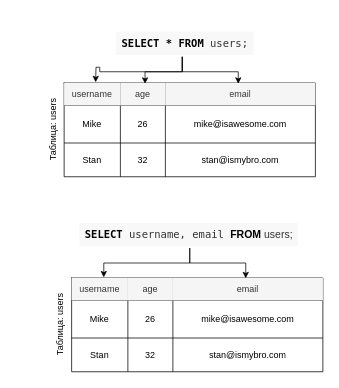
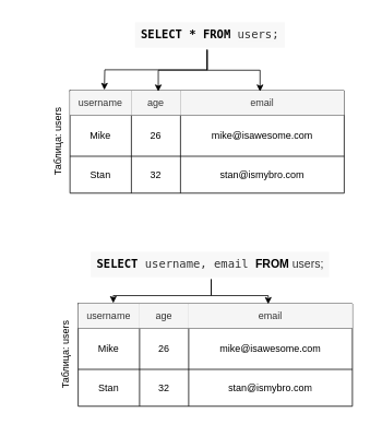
  <mxCell id="0" />
  <mxCell id="1" parent="0" />
  <mxCell id="2" value="Таблица: users" style="text;html=1;align=center;verticalAlign=middle;resizable=0;points=[];autosize=1;rotation=-90;" vertex="1" parent="1"><mxGeometry x="20" y="162.5" width="100" height="20" as="geometry" /></mxCell>
  <mxCell id="3" value="" style="shape=table;html=1;whiteSpace=wrap;startSize=0;container=1;collapsible=0;childLayout=tableLayout;" vertex="1" parent="1"><mxGeometry x="85" y="110" width="335" height="125" as="geometry" /></mxCell>
  <mxCell id="4" value="" style="shape=partialRectangle;html=1;whiteSpace=wrap;collapsible=0;dropTarget=0;pointerEvents=0;fillColor=none;top=0;left=0;bottom=0;right=0;points=[[0,0.5],[1,0.5]];portConstraint=eastwest;" vertex="1" parent="3"><mxGeometry width="335" height="30" as="geometry" /></mxCell>
  <mxCell id="5" value="username" style="shape=partialRectangle;html=1;whiteSpace=wrap;connectable=0;fillColor=#f5f5f5;top=0;left=0;bottom=0;right=0;overflow=hidden;strokeColor=#666666;fontColor=#333333;" vertex="1" parent="4"><mxGeometry width="75" height="30" as="geometry" /></mxCell>
  <mxCell id="6" value="age" style="shape=partialRectangle;html=1;whiteSpace=wrap;connectable=0;fillColor=#f5f5f5;top=0;left=0;bottom=0;right=0;overflow=hidden;strokeColor=#666666;fontColor=#333333;" vertex="1" parent="4"><mxGeometry x="75" width="60" height="30" as="geometry" /></mxCell>
  <mxCell id="7" value="email" style="shape=partialRectangle;html=1;whiteSpace=wrap;connectable=0;fillColor=#f5f5f5;top=0;left=0;bottom=0;right=0;overflow=hidden;strokeColor=#666666;fontColor=#333333;" vertex="1" parent="4"><mxGeometry x="135" width="200" height="30" as="geometry" /></mxCell>
  <mxCell id="8" value="" style="shape=partialRectangle;html=1;whiteSpace=wrap;collapsible=0;dropTarget=0;pointerEvents=0;fillColor=none;top=0;left=0;bottom=0;right=0;points=[[0,0.5],[1,0.5]];portConstraint=eastwest;" vertex="1" parent="3"><mxGeometry y="30" width="335" height="50" as="geometry" /></mxCell>
  <mxCell id="9" value="Mike" style="shape=partialRectangle;html=1;whiteSpace=wrap;connectable=0;fillColor=none;top=0;left=0;bottom=0;right=0;overflow=hidden;" vertex="1" parent="8"><mxGeometry width="75" height="50" as="geometry" /></mxCell>
  <mxCell id="10" value="26" style="shape=partialRectangle;html=1;whiteSpace=wrap;connectable=0;fillColor=none;top=0;left=0;bottom=0;right=0;overflow=hidden;" vertex="1" parent="8"><mxGeometry x="75" width="60" height="50" as="geometry" /></mxCell>
  <mxCell id="11" value="mike@isawesome.com" style="shape=partialRectangle;html=1;whiteSpace=wrap;connectable=0;fillColor=none;top=0;left=0;bottom=0;right=0;overflow=hidden;" vertex="1" parent="8"><mxGeometry x="135" width="200" height="50" as="geometry" /></mxCell>
  <mxCell id="12" value="" style="shape=partialRectangle;html=1;whiteSpace=wrap;collapsible=0;dropTarget=0;pointerEvents=0;fillColor=none;top=0;left=0;bottom=0;right=0;points=[[0,0.5],[1,0.5]];portConstraint=eastwest;" vertex="1" parent="3"><mxGeometry y="80" width="335" height="45" as="geometry" /></mxCell>
  <mxCell id="13" value="Stan" style="shape=partialRectangle;html=1;whiteSpace=wrap;connectable=0;fillColor=none;top=0;left=0;bottom=0;right=0;overflow=hidden;" vertex="1" parent="12"><mxGeometry width="75" height="45" as="geometry" /></mxCell>
  <mxCell id="14" value="32" style="shape=partialRectangle;html=1;whiteSpace=wrap;connectable=0;fillColor=none;top=0;left=0;bottom=0;right=0;overflow=hidden;" vertex="1" parent="12"><mxGeometry x="75" width="60" height="45" as="geometry" /></mxCell>
  <mxCell id="15" value="stan@ismybro.com" style="shape=partialRectangle;html=1;whiteSpace=wrap;connectable=0;fillColor=none;top=0;left=0;bottom=0;right=0;overflow=hidden;" vertex="1" parent="12"><mxGeometry x="135" width="200" height="45" as="geometry" /></mxCell>
  <mxCell id="16" style="edgeStyle=orthogonalEdgeStyle;rounded=0;orthogonalLoop=1;jettySize=auto;html=1;exitX=0.5;exitY=1;exitDx=0;exitDy=0;" edge="1" parent="1" source="19"><mxGeometry relative="1" as="geometry"><mxPoint x="127" y="109" as="targetPoint" /></mxGeometry></mxCell>
  <mxCell id="17" style="edgeStyle=orthogonalEdgeStyle;rounded=0;orthogonalLoop=1;jettySize=auto;html=1;exitX=0.5;exitY=1;exitDx=0;exitDy=0;entryX=0.322;entryY=0.033;entryDx=0;entryDy=0;entryPerimeter=0;" edge="1" parent="1" source="19" target="4"><mxGeometry relative="1" as="geometry" /></mxCell>
  <mxCell id="18" style="edgeStyle=orthogonalEdgeStyle;rounded=0;orthogonalLoop=1;jettySize=auto;html=1;exitX=0.5;exitY=1;exitDx=0;exitDy=0;entryX=0.693;entryY=0.033;entryDx=0;entryDy=0;entryPerimeter=0;" edge="1" parent="1" source="19" target="4"><mxGeometry relative="1" as="geometry" /></mxCell>
- <mxCell id="19" value="&lt;pre class=&quot;hljs&quot; style=&quot;box-sizing: border-box ; font-family: , &amp;#34;menlo&amp;#34; , &amp;#34;monaco&amp;#34; , &amp;#34;consolas&amp;#34; , &amp;#34;liberation mono&amp;#34; , &amp;#34;courier new&amp;#34; , monospace ; font-size: 14px ; margin-top: 0px ; margin-bottom: 1rem ; overflow: auto ; display: block ; color: rgb(51 , 51 , 51) ; padding: 0.5em ; background: rgb(248 , 248 , 248) ; font-style: normal ; font-weight: 400 ; letter-spacing: normal ; text-align: left ; text-indent: 0px ; text-transform: none ; word-spacing: 0px&quot;&gt;&lt;code class=&quot;sql&quot; style=&quot;box-sizing: border-box ; font-family: , &amp;#34;menlo&amp;#34; , &amp;#34;monaco&amp;#34; , &amp;#34;consolas&amp;#34; , &amp;#34;liberation mono&amp;#34; , &amp;#34;courier new&amp;#34; , monospace ; font-size: inherit ; color: inherit ; overflow-wrap: break-word ; word-break: normal&quot;&gt;&lt;span style=&quot;box-sizing: border-box ; color: rgb(0 , 0 , 0) ; font-weight: bold&quot;&gt;SELECT&lt;/span&gt; &lt;span style=&quot;box-sizing: border-box ; color: rgb(0 , 0 , 0) ; font-weight: bold&quot;&gt;*&lt;/span&gt; &lt;span style=&quot;box-sizing: border-box ; color: rgb(0 , 0 , 0) ; font-weight: bold&quot;&gt;FROM&lt;/span&gt; &lt;span style=&quot;box-sizing: border-box ; background-color: rgb(248 , 248 , 248)&quot;&gt;users&lt;/span&gt;&lt;span style=&quot;box-sizing: border-box ; background-color: rgb(248 , 248 , 248)&quot;&gt;;&lt;/span&gt;&lt;/code&gt;&lt;/pre&gt;" style="text;whiteSpace=wrap;html=1;" vertex="1" parent="1"><mxGeometry x="152.5" y="35" width="180" height="40" as="geometry" /></mxCell>
+ <mxCell id="19" value="&lt;pre class=&quot;hljs&quot; style=&quot;box-sizing: border-box ; font-family: , &amp;#34;menlo&amp;#34; , &amp;#34;monaco&amp;#34; , &amp;#34;consolas&amp;#34; , &amp;#34;liberation mono&amp;#34; , &amp;#34;courier new&amp;#34; , monospace ; font-size: 14px ; margin-top: 0px ; margin-bottom: 1rem ; overflow: auto ; display: block ; color: rgb(51 , 51 , 51) ; padding: 0.5em ; background: rgb(248 , 248 , 248) ; font-style: normal ; font-weight: 400 ; letter-spacing: normal ; text-align: left ; text-indent: 0px ; text-transform: none ; word-spacing: 0px&quot;&gt;&lt;code class=&quot;sql&quot; style=&quot;box-sizing: border-box ; font-family: , &amp;#34;menlo&amp;#34; , &amp;#34;monaco&amp;#34; , &amp;#34;consolas&amp;#34; , &amp;#34;liberation mono&amp;#34; , &amp;#34;courier new&amp;#34; , monospace ; font-size: inherit ; color: inherit ; overflow-wrap: break-word ; word-break: normal&quot;&gt;&lt;span style=&quot;box-sizing: border-box ; color: rgb(0 , 0 , 0) ; font-weight: bold&quot;&gt;SELECT&lt;/span&gt; &lt;span style=&quot;box-sizing: border-box ; color: rgb(0 , 0 , 0) ; font-weight: bold&quot;&gt;*&lt;/span&gt; &lt;span style=&quot;box-sizing: border-box ; color: rgb(0 , 0 , 0) ; font-weight: bold&quot;&gt;FROM&lt;/span&gt; &lt;span style=&quot;box-sizing: border-box ; background-color: rgb(248 , 248 , 248)&quot;&gt;users&lt;/span&gt;&lt;span style=&quot;box-sizing: border-box ; background-color: rgb(248 , 248 , 248)&quot;&gt;;&lt;/span&gt;&lt;/code&gt;&lt;/pre&gt;" style="text;whiteSpace=wrap;html=1;" vertex="1" parent="1"><mxGeometry x="162.5" y="20" width="180" height="40" as="geometry" /></mxCell>
  <mxCell id="20" value="Таблица: users" style="text;html=1;align=center;verticalAlign=middle;resizable=0;points=[];autosize=1;rotation=-90;" vertex="1" parent="1"><mxGeometry x="30" y="422.5" width="100" height="20" as="geometry" /></mxCell>
  <mxCell id="21" style="edgeStyle=orthogonalEdgeStyle;rounded=0;orthogonalLoop=1;jettySize=auto;html=1;exitX=0.5;exitY=1;exitDx=0;exitDy=0;entryX=0.128;entryY=-0.027;entryDx=0;entryDy=0;entryPerimeter=0;" edge="1" parent="1" source="23" target="25"><mxGeometry relative="1" as="geometry" /></mxCell>
  <mxCell id="22" style="edgeStyle=orthogonalEdgeStyle;rounded=0;orthogonalLoop=1;jettySize=auto;html=1;exitX=0.5;exitY=1;exitDx=0;exitDy=0;entryX=0.693;entryY=0.012;entryDx=0;entryDy=0;entryPerimeter=0;" edge="1" parent="1" source="23" target="25"><mxGeometry relative="1" as="geometry" /></mxCell>
- <mxCell id="23" value="&lt;pre class=&quot;hljs&quot; style=&quot;box-sizing: border-box ; font-family: , &amp;#34;menlo&amp;#34; , &amp;#34;monaco&amp;#34; , &amp;#34;consolas&amp;#34; , &amp;#34;liberation mono&amp;#34; , &amp;#34;courier new&amp;#34; , monospace ; font-size: 14px ; margin-top: 0px ; margin-bottom: 1rem ; overflow: auto ; display: block ; color: rgb(51 , 51 , 51) ; padding: 0.5em ; background: rgb(248 , 248 , 248) ; font-style: normal ; font-weight: 400 ; letter-spacing: normal ; text-align: left ; text-indent: 0px ; text-transform: none ; word-spacing: 0px&quot;&gt;&lt;code class=&quot;sql&quot; style=&quot;box-sizing: border-box ; font-family: , &amp;#34;menlo&amp;#34; , &amp;#34;monaco&amp;#34; , &amp;#34;consolas&amp;#34; , &amp;#34;liberation mono&amp;#34; , &amp;#34;courier new&amp;#34; , monospace ; font-size: inherit ; color: inherit ; overflow-wrap: break-word ; word-break: normal&quot;&gt;&lt;span style=&quot;box-sizing: border-box ; color: rgb(0 , 0 , 0) ; font-weight: bold&quot;&gt;SELECT&lt;/span&gt; username&lt;span style=&quot;color: inherit ; font-family: , &amp;#34;menlo&amp;#34; , &amp;#34;monaco&amp;#34; , &amp;#34;consolas&amp;#34; , &amp;#34;liberation mono&amp;#34; , &amp;#34;courier new&amp;#34; , monospace ; font-size: inherit ; box-sizing: border-box&quot;&gt;,&lt;/span&gt;&lt;span style=&quot;color: inherit ; font-family: , &amp;#34;menlo&amp;#34; , &amp;#34;monaco&amp;#34; , &amp;#34;consolas&amp;#34; , &amp;#34;liberation mono&amp;#34; , &amp;#34;courier new&amp;#34; , monospace ; font-size: inherit&quot;&gt; &lt;/span&gt;&lt;span style=&quot;color: inherit ; font-family: , &amp;#34;menlo&amp;#34; , &amp;#34;monaco&amp;#34; , &amp;#34;consolas&amp;#34; , &amp;#34;liberation mono&amp;#34; , &amp;#34;courier new&amp;#34; , monospace ; font-size: inherit ; box-sizing: border-box&quot;&gt;email&lt;/span&gt; &lt;span style=&quot;font-size: inherit ; font-family: &amp;#34;helvetica&amp;#34; ; box-sizing: border-box ; color: rgb(0 , 0 , 0) ; font-weight: bold&quot;&gt;FROM&lt;/span&gt;&lt;span style=&quot;color: inherit ; font-size: inherit ; font-family: &amp;#34;helvetica&amp;#34;&quot;&gt; &lt;/span&gt;&lt;span style=&quot;color: inherit ; font-size: inherit ; font-family: &amp;#34;helvetica&amp;#34; ; box-sizing: border-box&quot;&gt;users&lt;/span&gt;&lt;span style=&quot;color: inherit ; font-size: inherit ; font-family: &amp;#34;helvetica&amp;#34; ; box-sizing: border-box&quot;&gt;;&lt;/span&gt;&lt;br&gt;&lt;/code&gt;&lt;/pre&gt;" style="text;whiteSpace=wrap;html=1;" vertex="1" parent="1"><mxGeometry x="103.75" y="290" width="297.5" height="40" as="geometry" /></mxCell>
+ <mxCell id="23" value="&lt;pre class=&quot;hljs&quot; style=&quot;box-sizing: border-box ; font-family: , &amp;#34;menlo&amp;#34; , &amp;#34;monaco&amp;#34; , &amp;#34;consolas&amp;#34; , &amp;#34;liberation mono&amp;#34; , &amp;#34;courier new&amp;#34; , monospace ; font-size: 14px ; margin-top: 0px ; margin-bottom: 1rem ; overflow: auto ; display: block ; color: rgb(51 , 51 , 51) ; padding: 0.5em ; background: rgb(248 , 248 , 248) ; font-style: normal ; font-weight: 400 ; letter-spacing: normal ; text-align: left ; text-indent: 0px ; text-transform: none ; word-spacing: 0px&quot;&gt;&lt;code class=&quot;sql&quot; style=&quot;box-sizing: border-box ; font-family: , &amp;#34;menlo&amp;#34; , &amp;#34;monaco&amp;#34; , &amp;#34;consolas&amp;#34; , &amp;#34;liberation mono&amp;#34; , &amp;#34;courier new&amp;#34; , monospace ; font-size: inherit ; color: inherit ; overflow-wrap: break-word ; word-break: normal&quot;&gt;&lt;span style=&quot;box-sizing: border-box ; color: rgb(0 , 0 , 0) ; font-weight: bold&quot;&gt;SELECT&lt;/span&gt; username&lt;span style=&quot;color: inherit ; font-family: , &amp;#34;menlo&amp;#34; , &amp;#34;monaco&amp;#34; , &amp;#34;consolas&amp;#34; , &amp;#34;liberation mono&amp;#34; , &amp;#34;courier new&amp;#34; , monospace ; font-size: inherit ; box-sizing: border-box&quot;&gt;,&lt;/span&gt;&lt;span style=&quot;color: inherit ; font-family: , &amp;#34;menlo&amp;#34; , &amp;#34;monaco&amp;#34; , &amp;#34;consolas&amp;#34; , &amp;#34;liberation mono&amp;#34; , &amp;#34;courier new&amp;#34; , monospace ; font-size: inherit&quot;&gt; &lt;/span&gt;&lt;span style=&quot;color: inherit ; font-family: , &amp;#34;menlo&amp;#34; , &amp;#34;monaco&amp;#34; , &amp;#34;consolas&amp;#34; , &amp;#34;liberation mono&amp;#34; , &amp;#34;courier new&amp;#34; , monospace ; font-size: inherit ; box-sizing: border-box&quot;&gt;email&lt;/span&gt; &lt;span style=&quot;font-size: inherit ; font-family: &amp;#34;helvetica&amp;#34; ; box-sizing: border-box ; color: rgb(0 , 0 , 0) ; font-weight: bold&quot;&gt;FROM&lt;/span&gt;&lt;span style=&quot;color: inherit ; font-size: inherit ; font-family: &amp;#34;helvetica&amp;#34;&quot;&gt; &lt;/span&gt;&lt;span style=&quot;color: inherit ; font-size: inherit ; font-family: &amp;#34;helvetica&amp;#34; ; box-sizing: border-box&quot;&gt;users&lt;/span&gt;&lt;span style=&quot;color: inherit ; font-size: inherit ; font-family: &amp;#34;helvetica&amp;#34; ; box-sizing: border-box&quot;&gt;;&lt;/span&gt;&lt;br&gt;&lt;/code&gt;&lt;/pre&gt;" style="text;whiteSpace=wrap;html=1;" vertex="1" parent="1"><mxGeometry x="108.75" y="300" width="297.5" height="40" as="geometry" /></mxCell>
  <mxCell id="24" value="" style="shape=table;html=1;whiteSpace=wrap;startSize=0;container=1;collapsible=0;childLayout=tableLayout;" vertex="1" parent="1"><mxGeometry x="95" y="370" width="335" height="125" as="geometry" /></mxCell>
  <mxCell id="25" value="" style="shape=partialRectangle;html=1;whiteSpace=wrap;collapsible=0;dropTarget=0;pointerEvents=0;fillColor=none;top=0;left=0;bottom=0;right=0;points=[[0,0.5],[1,0.5]];portConstraint=eastwest;" vertex="1" parent="24"><mxGeometry width="335" height="30" as="geometry" /></mxCell>
  <mxCell id="26" value="username" style="shape=partialRectangle;html=1;whiteSpace=wrap;connectable=0;fillColor=#f5f5f5;top=0;left=0;bottom=0;right=0;overflow=hidden;strokeColor=#666666;fontColor=#333333;" vertex="1" parent="25"><mxGeometry width="75" height="30" as="geometry" /></mxCell>
  <mxCell id="27" value="age" style="shape=partialRectangle;html=1;whiteSpace=wrap;connectable=0;fillColor=#f5f5f5;top=0;left=0;bottom=0;right=0;overflow=hidden;strokeColor=#666666;fontColor=#333333;" vertex="1" parent="25"><mxGeometry x="75" width="60" height="30" as="geometry" /></mxCell>
  <mxCell id="28" value="email" style="shape=partialRectangle;html=1;whiteSpace=wrap;connectable=0;fillColor=#f5f5f5;top=0;left=0;bottom=0;right=0;overflow=hidden;strokeColor=#666666;fontColor=#333333;" vertex="1" parent="25"><mxGeometry x="135" width="200" height="30" as="geometry" /></mxCell>
  <mxCell id="29" value="" style="shape=partialRectangle;html=1;whiteSpace=wrap;collapsible=0;dropTarget=0;pointerEvents=0;fillColor=none;top=0;left=0;bottom=0;right=0;points=[[0,0.5],[1,0.5]];portConstraint=eastwest;" vertex="1" parent="24"><mxGeometry y="30" width="335" height="50" as="geometry" /></mxCell>
  <mxCell id="30" value="Mike" style="shape=partialRectangle;html=1;whiteSpace=wrap;connectable=0;fillColor=none;top=0;left=0;bottom=0;right=0;overflow=hidden;" vertex="1" parent="29"><mxGeometry width="75" height="50" as="geometry" /></mxCell>
  <mxCell id="31" value="26" style="shape=partialRectangle;html=1;whiteSpace=wrap;connectable=0;fillColor=none;top=0;left=0;bottom=0;right=0;overflow=hidden;" vertex="1" parent="29"><mxGeometry x="75" width="60" height="50" as="geometry" /></mxCell>
  <mxCell id="32" value="mike@isawesome.com" style="shape=partialRectangle;html=1;whiteSpace=wrap;connectable=0;fillColor=none;top=0;left=0;bottom=0;right=0;overflow=hidden;" vertex="1" parent="29"><mxGeometry x="135" width="200" height="50" as="geometry" /></mxCell>
  <mxCell id="33" value="" style="shape=partialRectangle;html=1;whiteSpace=wrap;collapsible=0;dropTarget=0;pointerEvents=0;fillColor=none;top=0;left=0;bottom=0;right=0;points=[[0,0.5],[1,0.5]];portConstraint=eastwest;" vertex="1" parent="24"><mxGeometry y="80" width="335" height="45" as="geometry" /></mxCell>
  <mxCell id="34" value="Stan" style="shape=partialRectangle;html=1;whiteSpace=wrap;connectable=0;fillColor=none;top=0;left=0;bottom=0;right=0;overflow=hidden;" vertex="1" parent="33"><mxGeometry width="75" height="45" as="geometry" /></mxCell>
  <mxCell id="35" value="32" style="shape=partialRectangle;html=1;whiteSpace=wrap;connectable=0;fillColor=none;top=0;left=0;bottom=0;right=0;overflow=hidden;" vertex="1" parent="33"><mxGeometry x="75" width="60" height="45" as="geometry" /></mxCell>
  <mxCell id="36" value="stan@ismybro.com" style="shape=partialRectangle;html=1;whiteSpace=wrap;connectable=0;fillColor=none;top=0;left=0;bottom=0;right=0;overflow=hidden;" vertex="1" parent="33"><mxGeometry x="135" width="200" height="45" as="geometry" /></mxCell>
